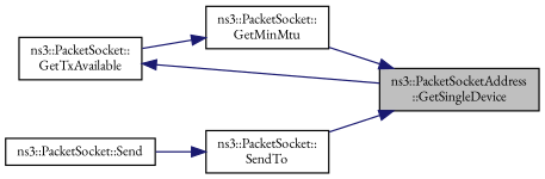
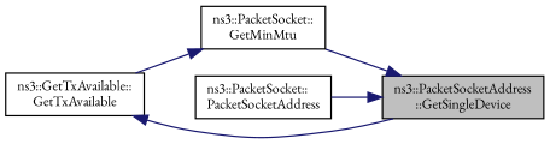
  digraph {
    fontname="EB Garamond"
    rankdir=RL
    node [color=black fillcolor=white fontname="EB Garamond" fontsize=10 shape=record style=filled]
    edge [color=midnightblue dir=back fontname="EB Garamond" fontsize=10 labelfontname=Helvetica labelfontsize=10 style=solid]
    n1 [fillcolor=grey75 fontcolor=black height=0.2 label="ns3::PacketSocketAddress\l::GetSingleDevice" width=0.4]
    n2 [height=0.2 label="ns3::PacketSocket::\lGetMinMtu" width=0.4]
-   n3 [height=0.2 label="ns3::PacketSocket::\lSendTo" width=0.4]
-   n4 [height=0.2 label="ns3::PacketSocket::\lGetTxAvailable" width=0.4]
-   n5 [height=0.2 label="ns3::PacketSocket::Send" width=0.4]
+   n3 [height=0.2 label="ns3::PacketSocket::\lPacketSocketAddress" width=0.4]
+   n4 [height=0.2 label="ns3::GetTxAvailable::\lGetTxAvailable" width=0.4]
    n1 -> n2
    n1 -> n3
    n2 -> n4
-   n3 -> n5
    n4 -> n1
  }
